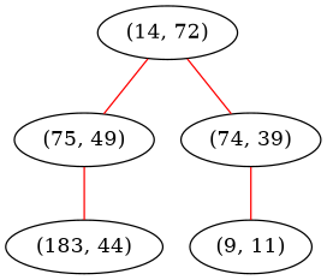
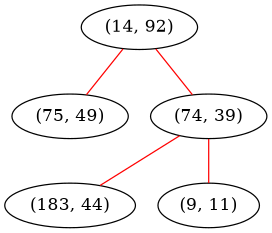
  graph {
    edge [color=red weight=1]
-   "(14, 92)" [label="(14, 72)"]
+   "(14, 92)"
    "(75, 49)"
    "(74, 39)"
    "(183, 44)"
    "(9, 11)"
    "(14, 92)" -- "(75, 49)"
    "(14, 92)" -- "(74, 39)"
-   "(75, 49)" -- "(183, 44)"
+   "(74, 39)" -- "(183, 44)"
    "(74, 39)" -- "(9, 11)"
  }
